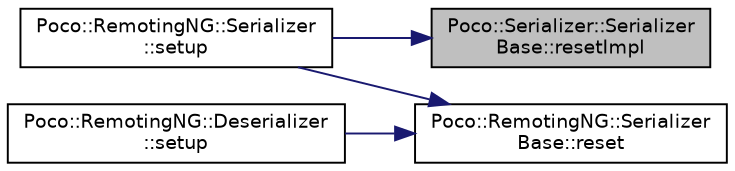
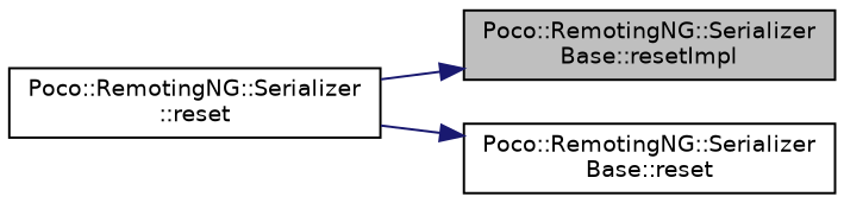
  digraph {
    rankdir=RL
    node [color=black fillcolor=white fontname=Helvetica fontsize=10 shape=record style=filled]
    edge [color=midnightblue dir=back fontname=Helvetica fontsize=10 labelfontname=Helvetica labelfontsize=10 style=solid]
-   n1 [fillcolor=grey75 fontcolor=black height=0.2 label="Poco::Serializer::Serializer\lBase::resetImpl" width=0.4]
-   n2 [height=0.2 label="Poco::RemotingNG::Serializer\l::setup" width=0.4]
+   n1 [fillcolor=grey75 fontcolor=black height=0.2 label="Poco::RemotingNG::Serializer\lBase::resetImpl" width=0.4]
+   n2 [height=0.2 label="Poco::RemotingNG::Serializer\l::reset" width=0.4]
    n3 [height=0.2 label="Poco::RemotingNG::Serializer\lBase::reset" width=0.4]
-   n4 [height=0.2 label="Poco::RemotingNG::Deserializer\l::setup" width=0.4]
    n1 -> n2
    n3 -> n2
-   n3 -> n4
  }
